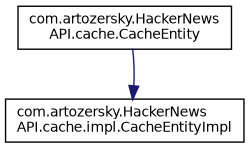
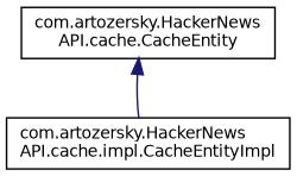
  digraph {
    rankdir=TB
    node [color=black fillcolor=white fontname=Helvetica fontsize=10 shape=record style=filled]
    n1 [height=0.2 label="com.artozersky.HackerNews\lAPI.cache.CacheEntity" width=0.4]
    n2 [height=0.2 label="com.artozersky.HackerNews\lAPI.cache.impl.CacheEntityImpl" width=0.4]
-   n2 -> n1 [color=midnightblue dir=back fontname=Helvetica fontsize=10 labelfontname=Helvetica labelfontsize=10 style=solid]
+   n1 -> n2 [color=midnightblue dir=back fontname=Helvetica fontsize=10 labelfontname=Helvetica labelfontsize=10 style=solid]
  }
